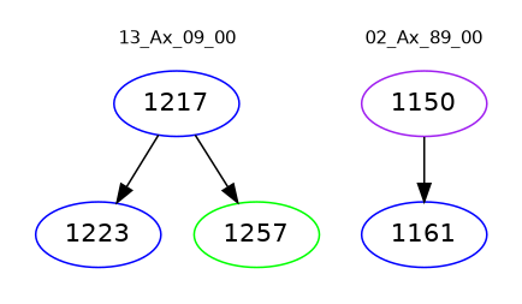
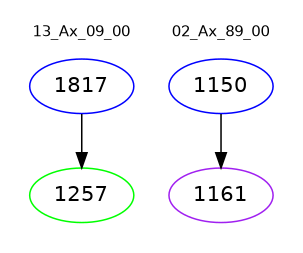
  digraph {
    fontname="DejaVu Sans"
    node [color=blue fontname="DejaVu Sans"]
    edge [color=black fontname="DejaVu Sans"]
-   n1 [label=1217]
-   n2 [label=1223]
+   n1 [label=1817]
    n3 [color=green label=1257]
-   n4 [color=purple label=1150]
-   n5 [label=1161]
+   n4 [label=1150]
+   n5 [color=purple label=1161]
    subgraph cluster_1 {
      color=white
      fontsize=10
      label="13_Ax_09_00"
      n1
-     n2
      n3
    }
    subgraph cluster_2 {
      color=white
      fontsize=10
      label="02_Ax_89_00"
      n4
      n5
    }
-   n1 -> n2
    n1 -> n3
    n4 -> n5
  }
